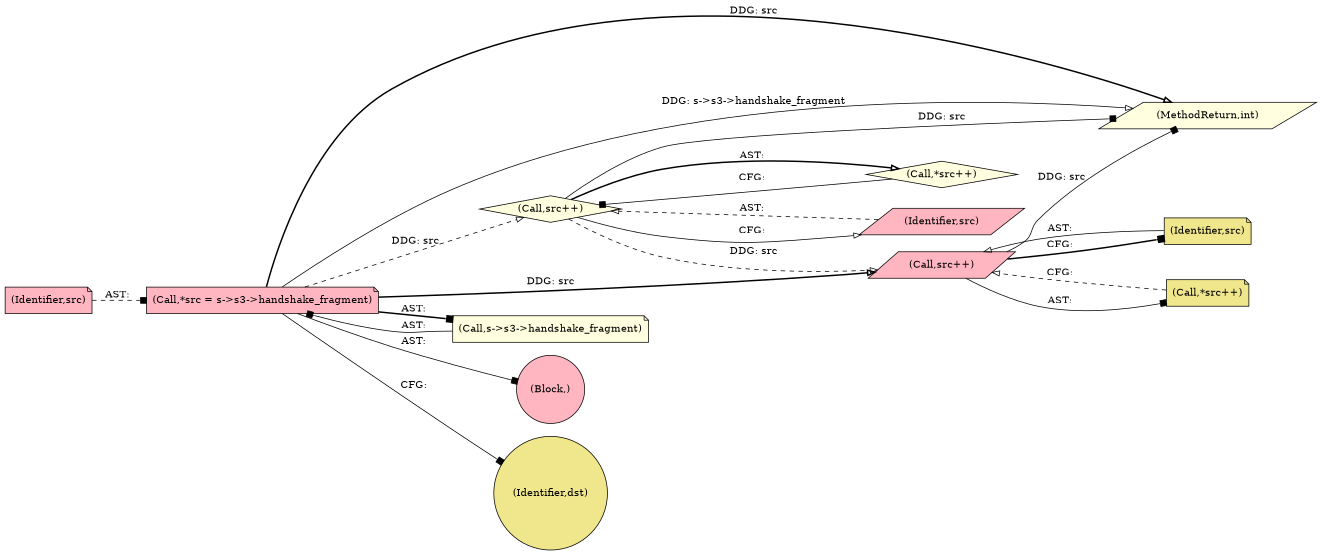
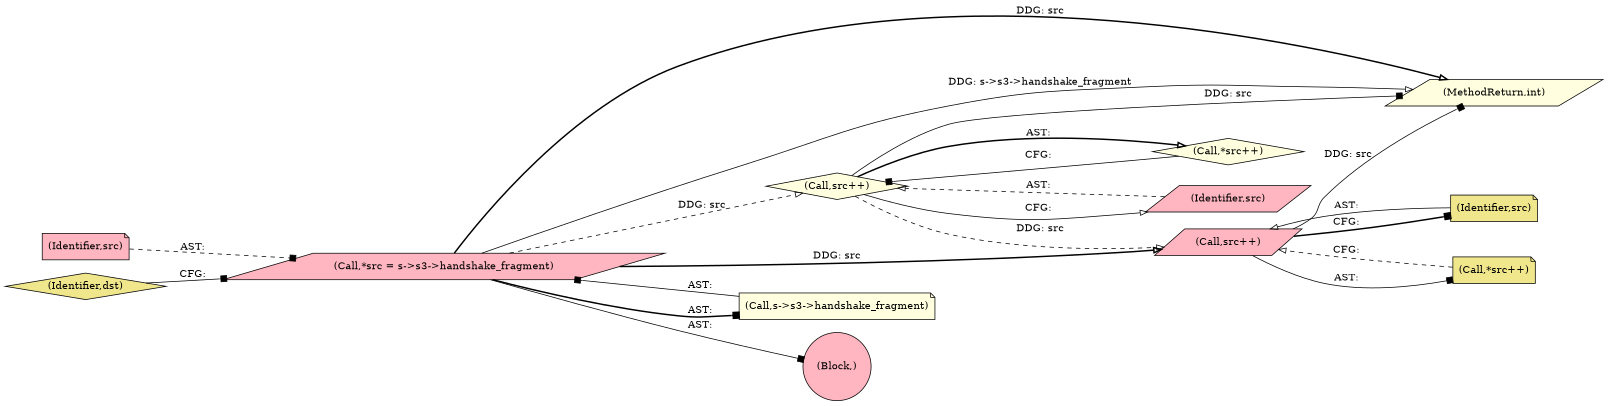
  digraph {
    rankdir=LR
    node [fillcolor=lightpink shape=parallelogram style=filled]
    edge [arrowhead=box style=solid]
    n1 [label="(Call,src++)"]
    n2 [fillcolor=khaki label="(Identifier,src)" shape=note]
    n3 [fillcolor=lightyellow label="(MethodReturn,int)"]
    n4 [fillcolor=khaki label="(Call,*src++)" shape=note]
-   n5 [label="(Call,*src = s->s3->handshake_fragment)" shape=note]
+   n5 [label="(Call,*src = s->s3->handshake_fragment)"]
    n6 [fillcolor=lightyellow label="(Call,src++)" shape=diamond]
    n7 [fillcolor=lightyellow label="(Call,s->s3->handshake_fragment)" shape=note]
    n8 [label="(Block,)" shape=circle]
    n9 [label="(Identifier,src)"]
    n10 [fillcolor=lightyellow label="(Call,*src++)" shape=diamond]
    n11 [label="(Identifier,src)" shape=note]
-   n12 [fillcolor=khaki label="(Identifier,dst)" shape=circle]
+   n12 [fillcolor=khaki label="(Identifier,dst)" shape=diamond]
    n1 -> n2 [label="CFG: " style=bold]
    n1 -> n3 [label="DDG: src"]
    n1 -> n4 [label="AST: "]
    n2 -> n1 [arrowhead=onormal label="AST: "]
    n4 -> n1 [arrowhead=onormal label="CFG: " style=dashed]
    n5 -> n1 [arrowhead=onormal label="DDG: src" style=bold]
    n5 -> n3 [arrowhead=onormal label="DDG: src" style=bold]
    n5 -> n3 [arrowhead=onormal label="DDG: s->s3->handshake_fragment"]
    n5 -> n6 [arrowhead=onormal label="DDG: src" style=dashed]
    n5 -> n7 [label="AST: " style=bold]
    n5 -> n8 [label="AST: "]
    n6 -> n1 [arrowhead=onormal label="DDG: src" style=dashed]
    n6 -> n3 [label="DDG: src"]
    n6 -> n9 [arrowhead=onormal label="CFG: "]
    n6 -> n10 [arrowhead=onormal label="AST: " style=bold]
    n7 -> n5 [label="AST: "]
    n9 -> n6 [arrowhead=onormal label="AST: " style=dashed]
    n10 -> n6 [label="CFG: "]
    n11 -> n5 [label="AST: " style=dashed]
-   n5 -> n12 [label="CFG: "]
+   n12 -> n5 [label="CFG: "]
  }
